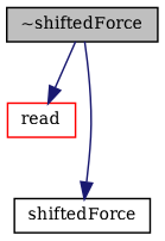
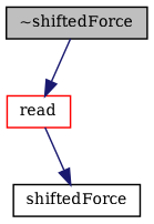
  digraph {
    fontname="DejaVu Serif"
    rankdir=TB
    node [color=black fontname="DejaVu Serif" fontsize=10 shape=record]
    edge [color=midnightblue fontname="DejaVu Serif" fontsize=10 labelfontname=FreeSans labelfontsize=10 style=solid]
    n1 [fillcolor=grey75 fontcolor=black height=0.2 label="~shiftedForce" style=filled width=0.4]
    n2 [color=red height=0.2 label=read width=0.4]
    n3 [height=0.2 label=shiftedForce width=0.4]
    n1 -> n2
-   n1 -> n3
+   n2 -> n3
  }
